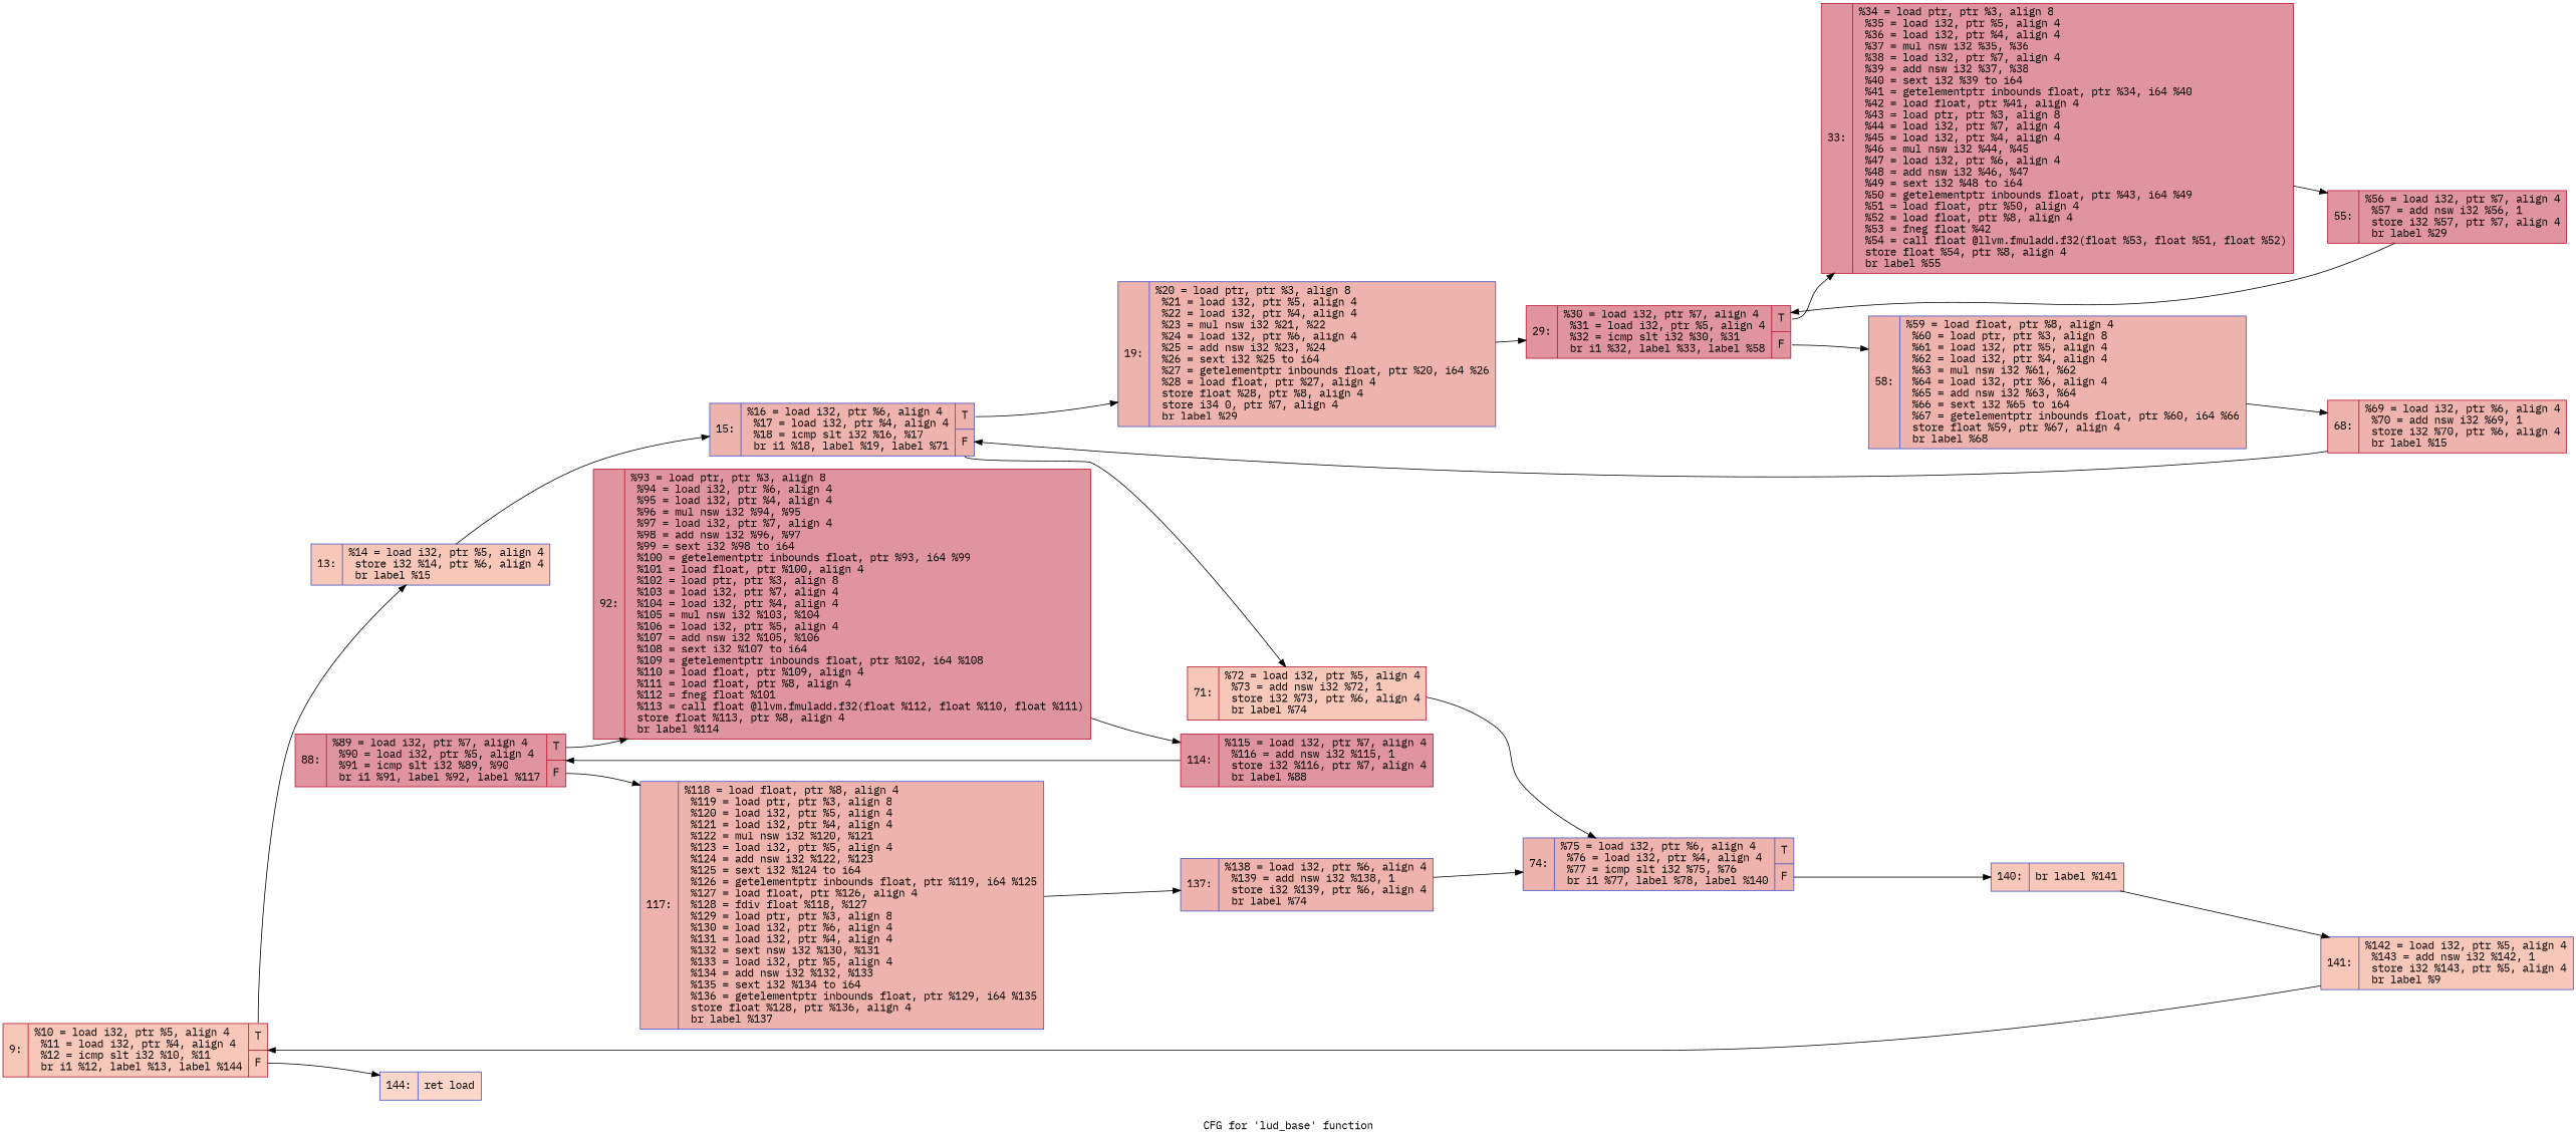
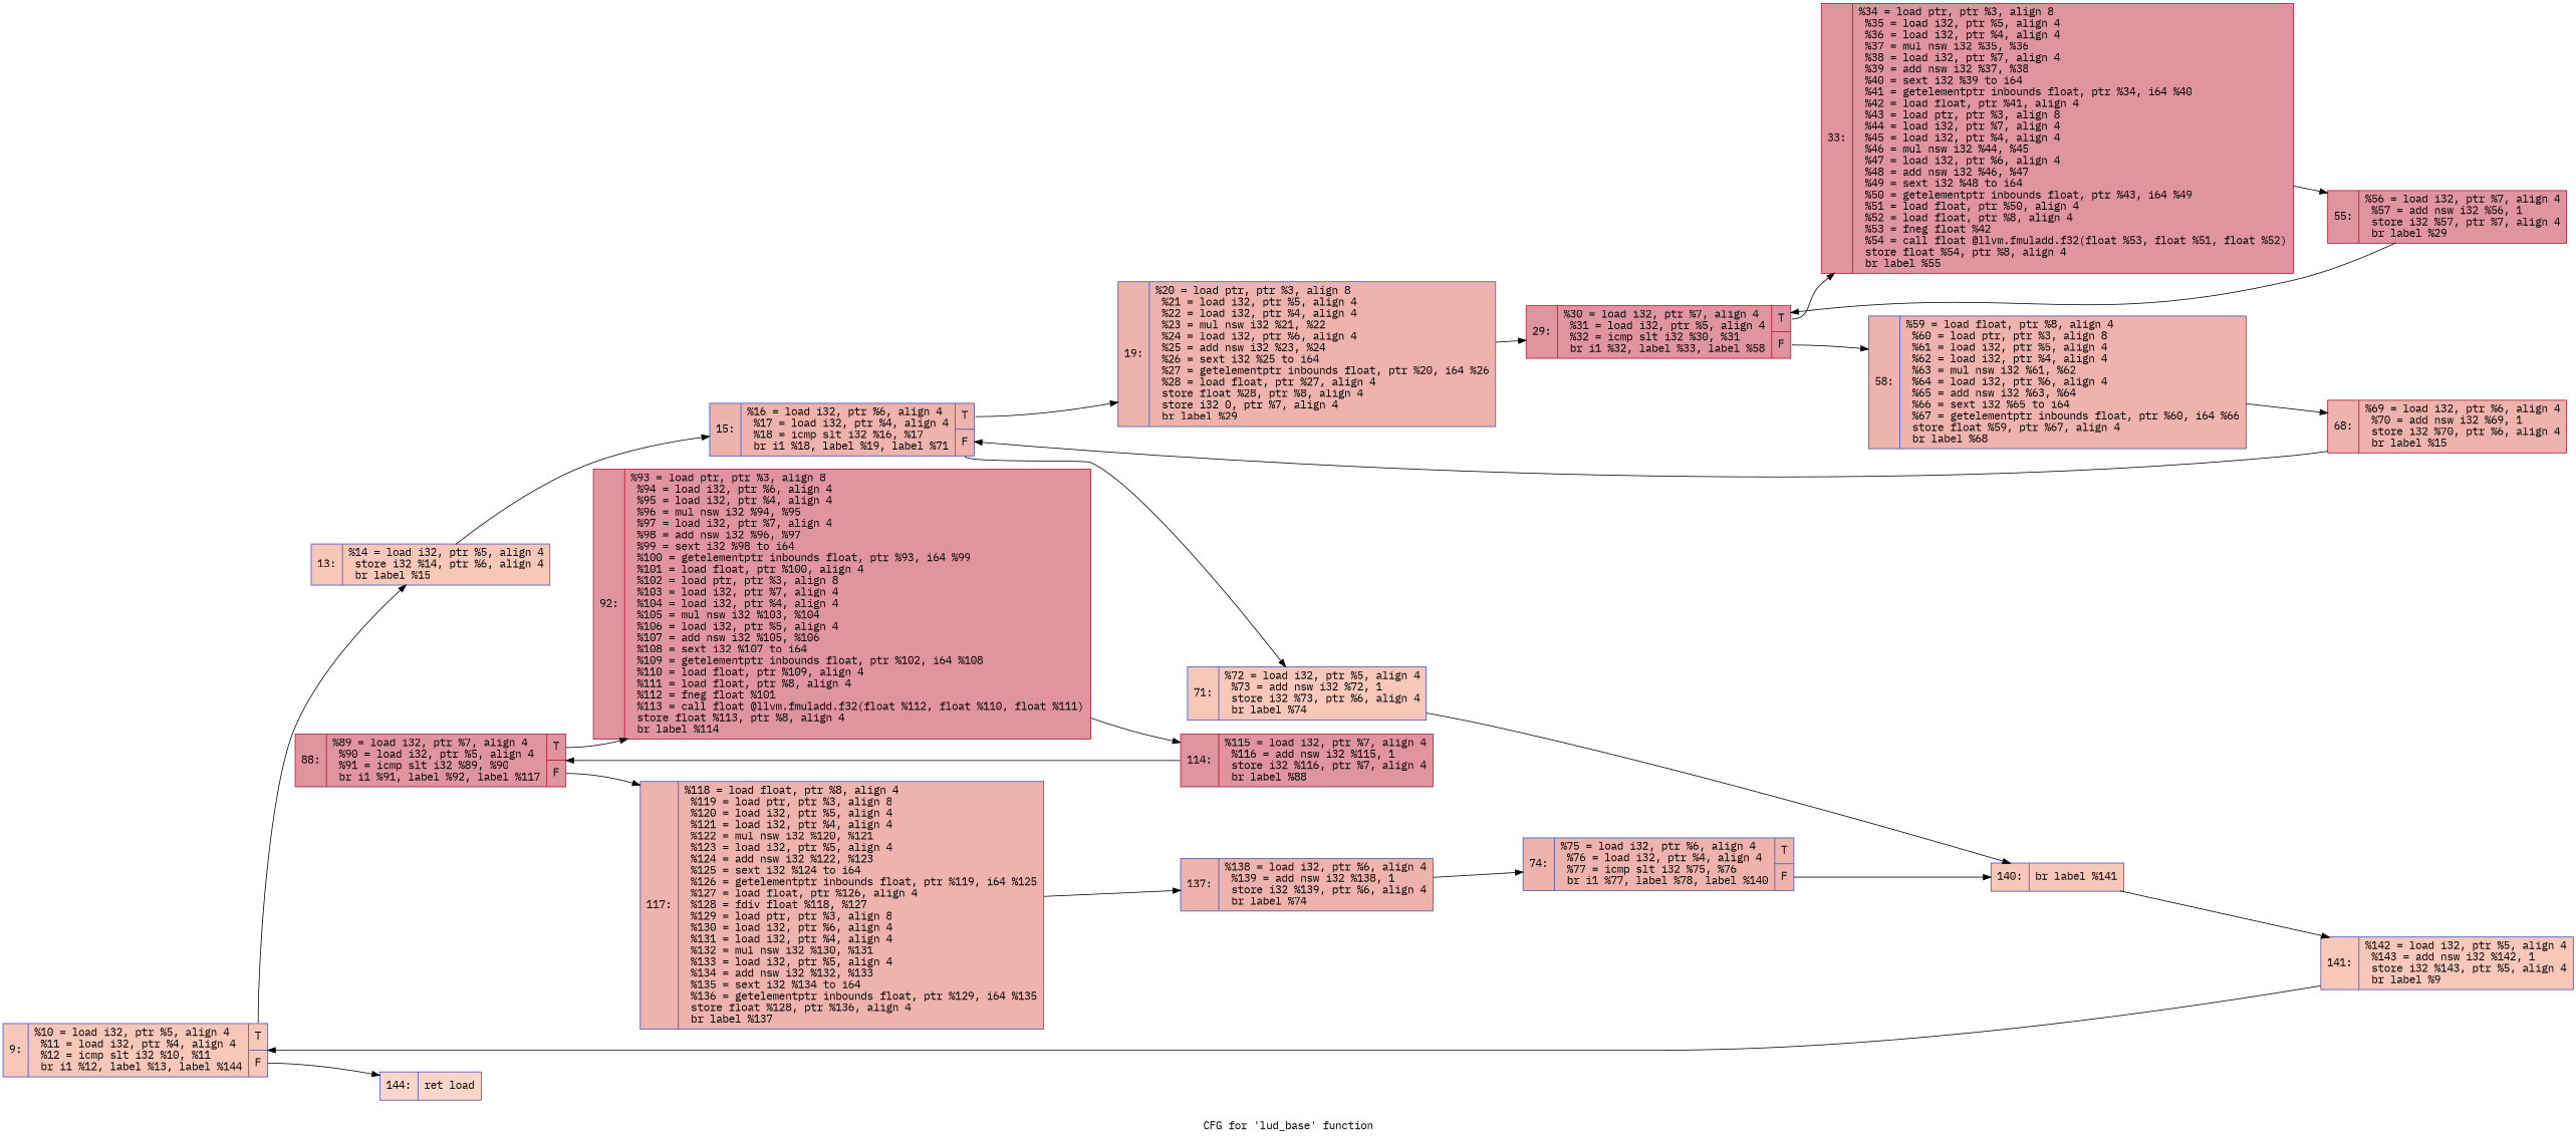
  digraph {
    fontname="IBM Plex Mono"
    label="CFG for 'lud_base' function"
    rankdir=LR
    node [color="#3d50c3ff" fillcolor="#d6524470" fontname="IBM Plex Mono" shape=record style=filled]
    edge [fontname="IBM Plex Mono"]
-   n1 [color="#b70d28ff" fillcolor="#ec7f6370" label="{9:\l|  %10 = load i32, ptr %5, align 4\l  %11 = load i32, ptr %4, align 4\l  %12 = icmp slt i32 %10, %11\l  br i1 %12, label %13, label %144\l|{<s0>T|<s1>F}}"]
+   n1 [fillcolor="#ec7f6370" label="{9:\l|  %10 = load i32, ptr %5, align 4\l  %11 = load i32, ptr %4, align 4\l  %12 = icmp slt i32 %10, %11\l  br i1 %12, label %13, label %144\l|{<s0>T|<s1>F}}"]
    n2 [fillcolor="#ec7f6370" label="{13:\l|  %14 = load i32, ptr %5, align 4\l  store i32 %14, ptr %6, align 4\l  br label %15\l}"]
    n3 [fillcolor="#f6a38570" label="{144:\l|  ret load\l}"]
    n4 [label="{15:\l|  %16 = load i32, ptr %6, align 4\l  %17 = load i32, ptr %4, align 4\l  %18 = icmp slt i32 %16, %17\l  br i1 %18, label %19, label %71\l|{<s0>T|<s1>F}}"]
-   n5 [label="{19:\l|  %20 = load ptr, ptr %3, align 8\l  %21 = load i32, ptr %5, align 4\l  %22 = load i32, ptr %4, align 4\l  %23 = mul nsw i32 %21, %22\l  %24 = load i32, ptr %6, align 4\l  %25 = add nsw i32 %23, %24\l  %26 = sext i32 %25 to i64\l  %27 = getelementptr inbounds float, ptr %20, i64 %26\l  %28 = load float, ptr %27, align 4\l  store float %28, ptr %8, align 4\l  store i34 0, ptr %7, align 4\l  br label %29\l}"]
-   n6 [color="#b70d28ff" fillcolor="#ec7f6370" label="{71:\l|  %72 = load i32, ptr %5, align 4\l  %73 = add nsw i32 %72, 1\l  store i32 %73, ptr %6, align 4\l  br label %74\l}"]
+   n5 [label="{19:\l|  %20 = load ptr, ptr %3, align 8\l  %21 = load i32, ptr %5, align 4\l  %22 = load i32, ptr %4, align 4\l  %23 = mul nsw i32 %21, %22\l  %24 = load i32, ptr %6, align 4\l  %25 = add nsw i32 %23, %24\l  %26 = sext i32 %25 to i64\l  %27 = getelementptr inbounds float, ptr %20, i64 %26\l  %28 = load float, ptr %27, align 4\l  store float %28, ptr %8, align 4\l  store i32 0, ptr %7, align 4\l  br label %29\l}"]
+   n6 [fillcolor="#ec7f6370" label="{71:\l|  %72 = load i32, ptr %5, align 4\l  %73 = add nsw i32 %72, 1\l  store i32 %73, ptr %6, align 4\l  br label %74\l}"]
    n7 [color="#b70d28ff" fillcolor="#b70d2870" label="{29:\l|  %30 = load i32, ptr %7, align 4\l  %31 = load i32, ptr %5, align 4\l  %32 = icmp slt i32 %30, %31\l  br i1 %32, label %33, label %58\l|{<s0>T|<s1>F}}"]
    n8 [label="{74:\l|  %75 = load i32, ptr %6, align 4\l  %76 = load i32, ptr %4, align 4\l  %77 = icmp slt i32 %75, %76\l  br i1 %77, label %78, label %140\l|{<s0>T|<s1>F}}"]
    n9 [color="#b70d28ff" fillcolor="#b70d2870" label="{33:\l|  %34 = load ptr, ptr %3, align 8\l  %35 = load i32, ptr %5, align 4\l  %36 = load i32, ptr %4, align 4\l  %37 = mul nsw i32 %35, %36\l  %38 = load i32, ptr %7, align 4\l  %39 = add nsw i32 %37, %38\l  %40 = sext i32 %39 to i64\l  %41 = getelementptr inbounds float, ptr %34, i64 %40\l  %42 = load float, ptr %41, align 4\l  %43 = load ptr, ptr %3, align 8\l  %44 = load i32, ptr %7, align 4\l  %45 = load i32, ptr %4, align 4\l  %46 = mul nsw i32 %44, %45\l  %47 = load i32, ptr %6, align 4\l  %48 = add nsw i32 %46, %47\l  %49 = sext i32 %48 to i64\l  %50 = getelementptr inbounds float, ptr %43, i64 %49\l  %51 = load float, ptr %50, align 4\l  %52 = load float, ptr %8, align 4\l  %53 = fneg float %42\l  %54 = call float @llvm.fmuladd.f32(float %53, float %51, float %52)\l  store float %54, ptr %8, align 4\l  br label %55\l}"]
    n10 [label="{58:\l|  %59 = load float, ptr %8, align 4\l  %60 = load ptr, ptr %3, align 8\l  %61 = load i32, ptr %5, align 4\l  %62 = load i32, ptr %4, align 4\l  %63 = mul nsw i32 %61, %62\l  %64 = load i32, ptr %6, align 4\l  %65 = add nsw i32 %63, %64\l  %66 = sext i32 %65 to i64\l  %67 = getelementptr inbounds float, ptr %60, i64 %66\l  store float %59, ptr %67, align 4\l  br label %68\l}"]
    n11 [fillcolor="#ec7f6370" label="{140:\l|  br label %141\l}"]
    n12 [color="#b70d28ff" fillcolor="#b70d2870" label="{55:\l|  %56 = load i32, ptr %7, align 4\l  %57 = add nsw i32 %56, 1\l  store i32 %57, ptr %7, align 4\l  br label %29\l}"]
    n13 [color="#b70d28ff" label="{68:\l|  %69 = load i32, ptr %6, align 4\l  %70 = add nsw i32 %69, 1\l  store i32 %70, ptr %6, align 4\l  br label %15\l}"]
    n14 [fillcolor="#ec7f6370" label="{141:\l|  %142 = load i32, ptr %5, align 4\l  %143 = add nsw i32 %142, 1\l  store i32 %143, ptr %5, align 4\l  br label %9\l}"]
    n15 [color="#b70d28ff" fillcolor="#b70d2870" label="{88:\l|  %89 = load i32, ptr %7, align 4\l  %90 = load i32, ptr %5, align 4\l  %91 = icmp slt i32 %89, %90\l  br i1 %91, label %92, label %117\l|{<s0>T|<s1>F}}"]
    n16 [color="#b70d28ff" fillcolor="#b70d2870" label="{92:\l|  %93 = load ptr, ptr %3, align 8\l  %94 = load i32, ptr %6, align 4\l  %95 = load i32, ptr %4, align 4\l  %96 = mul nsw i32 %94, %95\l  %97 = load i32, ptr %7, align 4\l  %98 = add nsw i32 %96, %97\l  %99 = sext i32 %98 to i64\l  %100 = getelementptr inbounds float, ptr %93, i64 %99\l  %101 = load float, ptr %100, align 4\l  %102 = load ptr, ptr %3, align 8\l  %103 = load i32, ptr %7, align 4\l  %104 = load i32, ptr %4, align 4\l  %105 = mul nsw i32 %103, %104\l  %106 = load i32, ptr %5, align 4\l  %107 = add nsw i32 %105, %106\l  %108 = sext i32 %107 to i64\l  %109 = getelementptr inbounds float, ptr %102, i64 %108\l  %110 = load float, ptr %109, align 4\l  %111 = load float, ptr %8, align 4\l  %112 = fneg float %101\l  %113 = call float @llvm.fmuladd.f32(float %112, float %110, float %111)\l  store float %113, ptr %8, align 4\l  br label %114\l}"]
-   n17 [label="{117:\l|  %118 = load float, ptr %8, align 4\l  %119 = load ptr, ptr %3, align 8\l  %120 = load i32, ptr %5, align 4\l  %121 = load i32, ptr %4, align 4\l  %122 = mul nsw i32 %120, %121\l  %123 = load i32, ptr %5, align 4\l  %124 = add nsw i32 %122, %123\l  %125 = sext i32 %124 to i64\l  %126 = getelementptr inbounds float, ptr %119, i64 %125\l  %127 = load float, ptr %126, align 4\l  %128 = fdiv float %118, %127\l  %129 = load ptr, ptr %3, align 8\l  %130 = load i32, ptr %6, align 4\l  %131 = load i32, ptr %4, align 4\l  %132 = sext nsw i32 %130, %131\l  %133 = load i32, ptr %5, align 4\l  %134 = add nsw i32 %132, %133\l  %135 = sext i32 %134 to i64\l  %136 = getelementptr inbounds float, ptr %129, i64 %135\l  store float %128, ptr %136, align 4\l  br label %137\l}"]
+   n17 [label="{117:\l|  %118 = load float, ptr %8, align 4\l  %119 = load ptr, ptr %3, align 8\l  %120 = load i32, ptr %5, align 4\l  %121 = load i32, ptr %4, align 4\l  %122 = mul nsw i32 %120, %121\l  %123 = load i32, ptr %5, align 4\l  %124 = add nsw i32 %122, %123\l  %125 = sext i32 %124 to i64\l  %126 = getelementptr inbounds float, ptr %119, i64 %125\l  %127 = load float, ptr %126, align 4\l  %128 = fdiv float %118, %127\l  %129 = load ptr, ptr %3, align 8\l  %130 = load i32, ptr %6, align 4\l  %131 = load i32, ptr %4, align 4\l  %132 = mul nsw i32 %130, %131\l  %133 = load i32, ptr %5, align 4\l  %134 = add nsw i32 %132, %133\l  %135 = sext i32 %134 to i64\l  %136 = getelementptr inbounds float, ptr %129, i64 %135\l  store float %128, ptr %136, align 4\l  br label %137\l}"]
    n18 [color="#b70d28ff" fillcolor="#b70d2870" label="{114:\l|  %115 = load i32, ptr %7, align 4\l  %116 = add nsw i32 %115, 1\l  store i32 %116, ptr %7, align 4\l  br label %88\l}"]
    n19 [label="{137:\l|  %138 = load i32, ptr %6, align 4\l  %139 = add nsw i32 %138, 1\l  store i32 %139, ptr %6, align 4\l  br label %74\l}"]
    n1 -> n2 [tailport=s0]
    n1 -> n3 [tailport=s1]
    n2 -> n4
    n4 -> n5 [tailport=s0]
    n4 -> n6 [tailport=s1]
    n5 -> n7
-   n6 -> n8
+   n6 -> n11
    n7 -> n9 [tailport=s0]
    n7 -> n10 [tailport=s1]
    n8 -> n11 [tailport=s1]
    n9 -> n12
    n10 -> n13
    n11 -> n14
    n12 -> n7
    n13 -> n4
    n14 -> n1
    n15 -> n16 [tailport=s0]
    n15 -> n17 [tailport=s1]
    n16 -> n18
    n17 -> n19
    n18 -> n15
    n19 -> n8
  }
